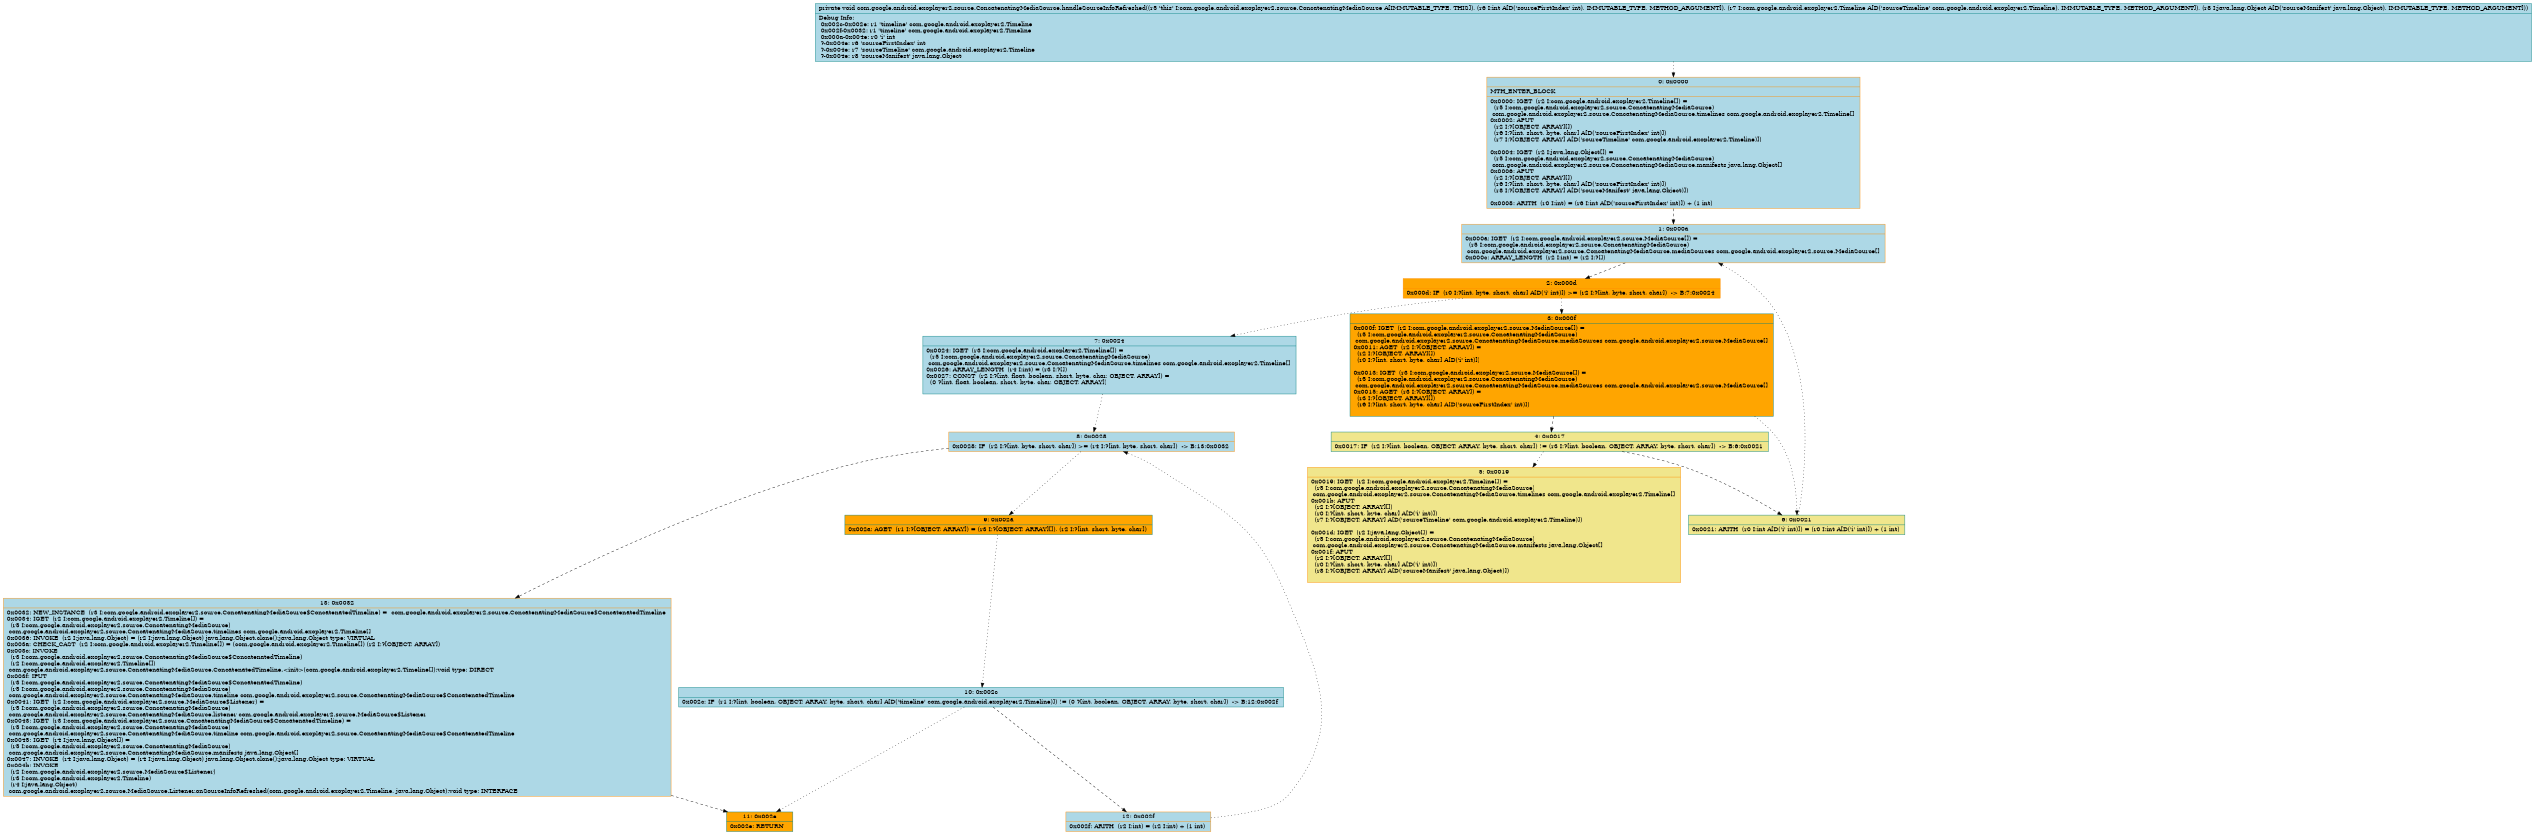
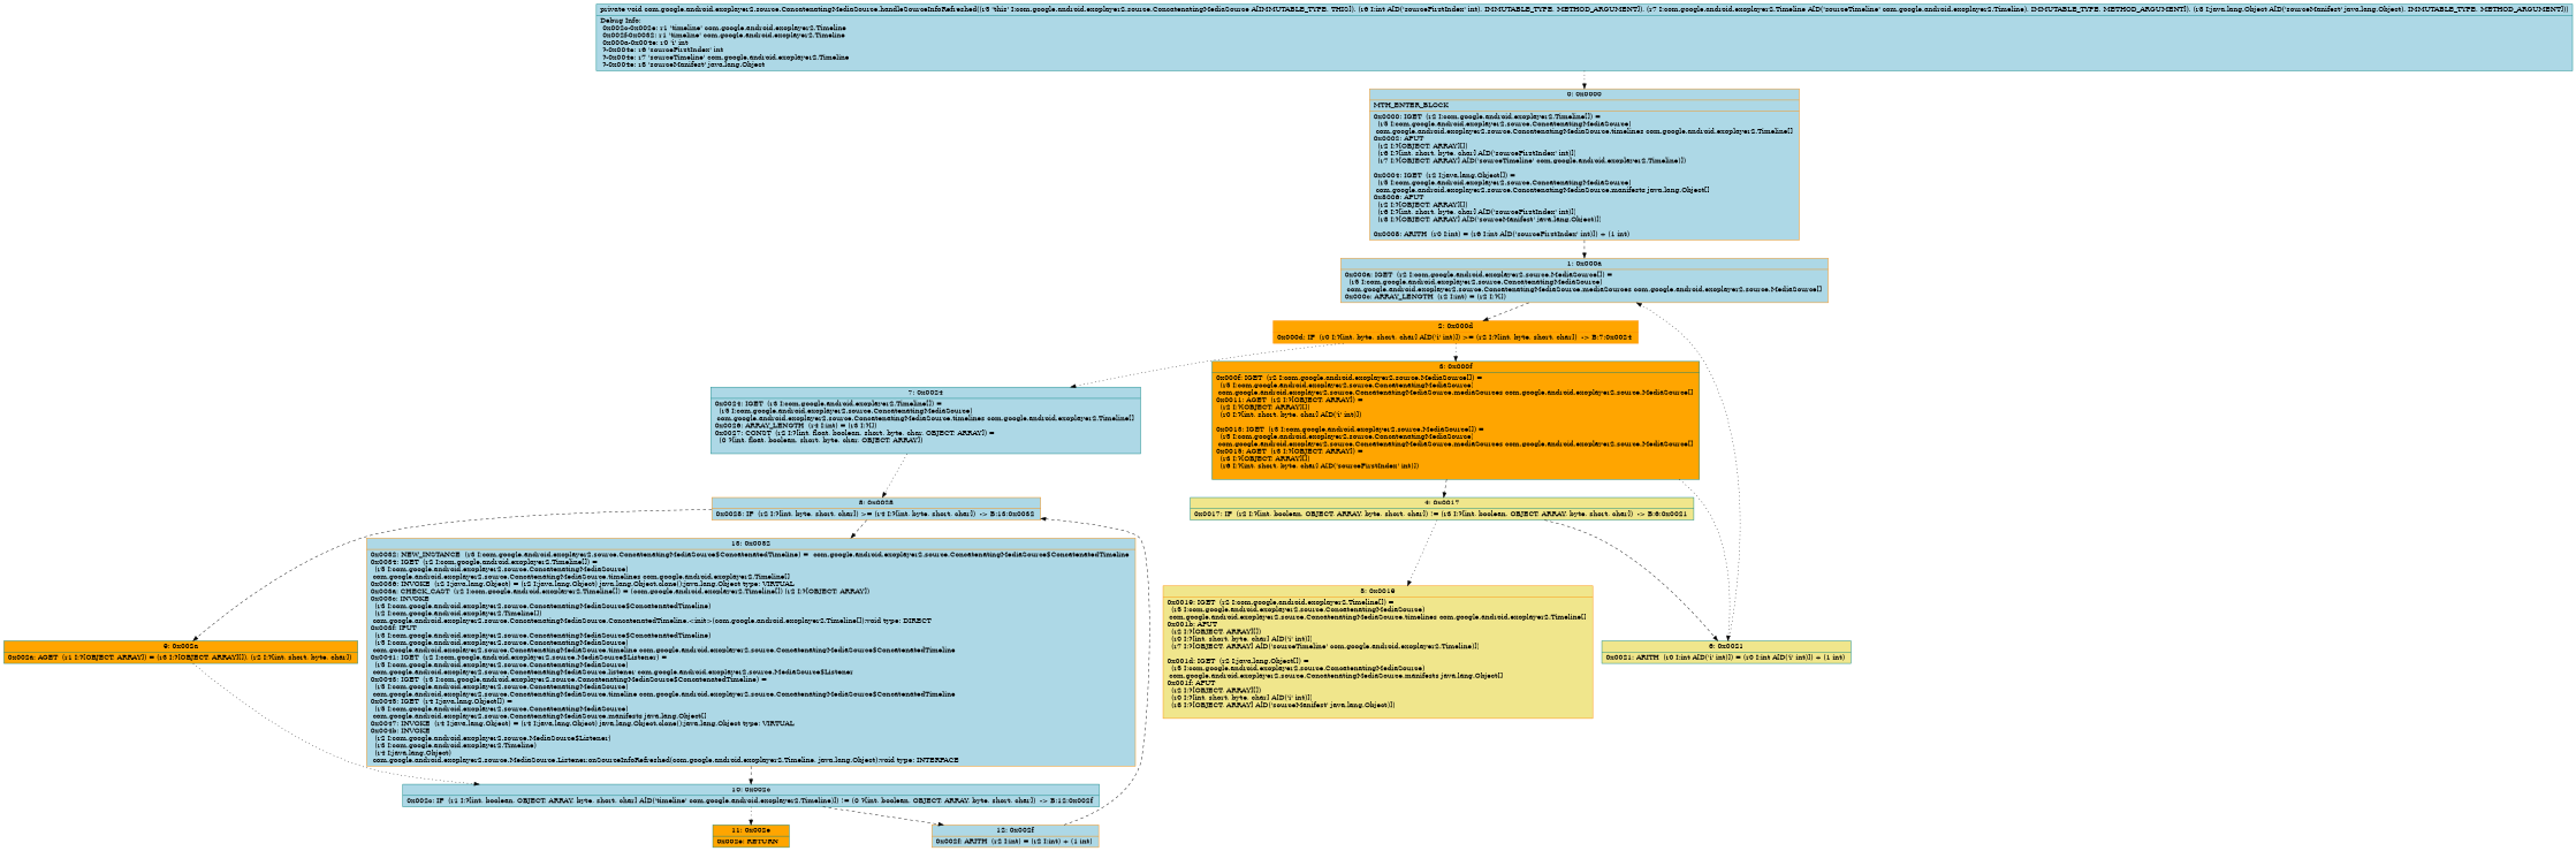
  digraph {
    node [color=teal fillcolor=lightblue shape=record style=filled]
    edge [style=dotted]
-   n1 [color=darkorange label="{0\:\ 0x0000|MTH_ENTER_BLOCK\l|0x0000: IGET  (r2 I:com.google.android.exoplayer2.Timeline[]) = \l  (r5 I:com.google.android.exoplayer2.source.ConcatenatingMediaSource)\l com.google.android.exoplayer2.source.ConcatenatingMediaSource.timelines com.google.android.exoplayer2.Timeline[] \l0x0002: APUT  \l  (r2 I:?[OBJECT, ARRAY][])\l  (r6 I:?[int, short, byte, char] A[D('sourceFirstIndex' int)])\l  (r7 I:?[OBJECT, ARRAY] A[D('sourceTimeline' com.google.android.exoplayer2.Timeline)])\l \l0x0004: IGET  (r2 I:java.lang.Object[]) = \l  (r5 I:com.google.android.exoplayer2.source.ConcatenatingMediaSource)\l com.google.android.exoplayer2.source.ConcatenatingMediaSource.manifests java.lang.Object[] \l0x0006: APUT  \l  (r2 I:?[OBJECT, ARRAY][])\l  (r6 I:?[int, short, byte, char] A[D('sourceFirstIndex' int)])\l  (r8 I:?[OBJECT, ARRAY] A[D('sourceManifest' java.lang.Object)])\l \l0x0008: ARITH  (r0 I:int) = (r6 I:int A[D('sourceFirstIndex' int)]) + (1 int) \l}"]
+   n1 [color=darkorange label="{0\:\ 0x0000|MTH_ENTER_BLOCK\l|0x0000: IGET  (r2 I:com.google.android.exoplayer2.Timeline[]) = \l  (r5 I:com.google.android.exoplayer2.source.ConcatenatingMediaSource)\l com.google.android.exoplayer2.source.ConcatenatingMediaSource.timelines com.google.android.exoplayer2.Timeline[] \l0x0002: APUT  \l  (r2 I:?[OBJECT, ARRAY][])\l  (r6 I:?[int, short, byte, char] A[D('sourceFirstIndex' int)])\l  (r7 I:?[OBJECT, ARRAY] A[D('sourceTimeline' com.google.android.exoplayer2.Timeline)])\l \l0x0004: IGET  (r2 I:java.lang.Object[]) = \l  (r5 I:com.google.android.exoplayer2.source.ConcatenatingMediaSource)\l com.google.android.exoplayer2.source.ConcatenatingMediaSource.manifests java.lang.Object[] \l0x8006: APUT  \l  (r2 I:?[OBJECT, ARRAY][])\l  (r6 I:?[int, short, byte, char] A[D('sourceFirstIndex' int)])\l  (r8 I:?[OBJECT, ARRAY] A[D('sourceManifest' java.lang.Object)])\l \l0x0008: ARITH  (r0 I:int) = (r6 I:int A[D('sourceFirstIndex' int)]) + (1 int) \l}"]
    n2 [color=darkorange label="{1\:\ 0x000a|0x000a: IGET  (r2 I:com.google.android.exoplayer2.source.MediaSource[]) = \l  (r5 I:com.google.android.exoplayer2.source.ConcatenatingMediaSource)\l com.google.android.exoplayer2.source.ConcatenatingMediaSource.mediaSources com.google.android.exoplayer2.source.MediaSource[] \l0x000c: ARRAY_LENGTH  (r2 I:int) = (r2 I:?[]) \l}"]
    n3 [color=darkorange fillcolor=orange label="{2\:\ 0x000d|0x000d: IF  (r0 I:?[int, byte, short, char] A[D('i' int)]) \>= (r2 I:?[int, byte, short, char])  \-\> B:7:0x0024 \l}"]
    n4 [fillcolor=orange label="{3\:\ 0x000f|0x000f: IGET  (r2 I:com.google.android.exoplayer2.source.MediaSource[]) = \l  (r5 I:com.google.android.exoplayer2.source.ConcatenatingMediaSource)\l com.google.android.exoplayer2.source.ConcatenatingMediaSource.mediaSources com.google.android.exoplayer2.source.MediaSource[] \l0x0011: AGET  (r2 I:?[OBJECT, ARRAY]) = \l  (r2 I:?[OBJECT, ARRAY][])\l  (r0 I:?[int, short, byte, char] A[D('i' int)])\l \l0x0013: IGET  (r3 I:com.google.android.exoplayer2.source.MediaSource[]) = \l  (r5 I:com.google.android.exoplayer2.source.ConcatenatingMediaSource)\l com.google.android.exoplayer2.source.ConcatenatingMediaSource.mediaSources com.google.android.exoplayer2.source.MediaSource[] \l0x0015: AGET  (r3 I:?[OBJECT, ARRAY]) = \l  (r3 I:?[OBJECT, ARRAY][])\l  (r6 I:?[int, short, byte, char] A[D('sourceFirstIndex' int)])\l \l}"]
    n5 [label="{7\:\ 0x0024|0x0024: IGET  (r3 I:com.google.android.exoplayer2.Timeline[]) = \l  (r5 I:com.google.android.exoplayer2.source.ConcatenatingMediaSource)\l com.google.android.exoplayer2.source.ConcatenatingMediaSource.timelines com.google.android.exoplayer2.Timeline[] \l0x0026: ARRAY_LENGTH  (r4 I:int) = (r3 I:?[]) \l0x0027: CONST  (r2 I:?[int, float, boolean, short, byte, char, OBJECT, ARRAY]) = \l  (0 ?[int, float, boolean, short, byte, char, OBJECT, ARRAY])\l \l}"]
    n6 [fillcolor=khaki label="{4\:\ 0x0017|0x0017: IF  (r2 I:?[int, boolean, OBJECT, ARRAY, byte, short, char]) != (r3 I:?[int, boolean, OBJECT, ARRAY, byte, short, char])  \-\> B:6:0x0021 \l}"]
    n7 [fillcolor=khaki label="{6\:\ 0x0021|0x0021: ARITH  (r0 I:int A[D('i' int)]) = (r0 I:int A[D('i' int)]) + (1 int) \l}"]
    n8 [color=darkorange label="{8\:\ 0x0028|0x0028: IF  (r2 I:?[int, byte, short, char]) \>= (r4 I:?[int, byte, short, char])  \-\> B:13:0x0032 \l}"]
    n9 [color=darkorange fillcolor=khaki label="{5\:\ 0x0019|0x0019: IGET  (r2 I:com.google.android.exoplayer2.Timeline[]) = \l  (r5 I:com.google.android.exoplayer2.source.ConcatenatingMediaSource)\l com.google.android.exoplayer2.source.ConcatenatingMediaSource.timelines com.google.android.exoplayer2.Timeline[] \l0x001b: APUT  \l  (r2 I:?[OBJECT, ARRAY][])\l  (r0 I:?[int, short, byte, char] A[D('i' int)])\l  (r7 I:?[OBJECT, ARRAY] A[D('sourceTimeline' com.google.android.exoplayer2.Timeline)])\l \l0x001d: IGET  (r2 I:java.lang.Object[]) = \l  (r5 I:com.google.android.exoplayer2.source.ConcatenatingMediaSource)\l com.google.android.exoplayer2.source.ConcatenatingMediaSource.manifests java.lang.Object[] \l0x001f: APUT  \l  (r2 I:?[OBJECT, ARRAY][])\l  (r0 I:?[int, short, byte, char] A[D('i' int)])\l  (r8 I:?[OBJECT, ARRAY] A[D('sourceManifest' java.lang.Object)])\l \l}"]
    n10 [fillcolor=orange label="{9\:\ 0x002a|0x002a: AGET  (r1 I:?[OBJECT, ARRAY]) = (r3 I:?[OBJECT, ARRAY][]), (r2 I:?[int, short, byte, char]) \l}"]
    n11 [color=darkorange label="{13\:\ 0x0032|0x0032: NEW_INSTANCE  (r3 I:com.google.android.exoplayer2.source.ConcatenatingMediaSource$ConcatenatedTimeline) =  com.google.android.exoplayer2.source.ConcatenatingMediaSource$ConcatenatedTimeline \l0x0034: IGET  (r2 I:com.google.android.exoplayer2.Timeline[]) = \l  (r5 I:com.google.android.exoplayer2.source.ConcatenatingMediaSource)\l com.google.android.exoplayer2.source.ConcatenatingMediaSource.timelines com.google.android.exoplayer2.Timeline[] \l0x0036: INVOKE  (r2 I:java.lang.Object) = (r2 I:java.lang.Object) java.lang.Object.clone():java.lang.Object type: VIRTUAL \l0x003a: CHECK_CAST  (r2 I:com.google.android.exoplayer2.Timeline[]) = (com.google.android.exoplayer2.Timeline[]) (r2 I:?[OBJECT, ARRAY]) \l0x003c: INVOKE  \l  (r3 I:com.google.android.exoplayer2.source.ConcatenatingMediaSource$ConcatenatedTimeline)\l  (r2 I:com.google.android.exoplayer2.Timeline[])\l com.google.android.exoplayer2.source.ConcatenatingMediaSource.ConcatenatedTimeline.\<init\>(com.google.android.exoplayer2.Timeline[]):void type: DIRECT \l0x003f: IPUT  \l  (r3 I:com.google.android.exoplayer2.source.ConcatenatingMediaSource$ConcatenatedTimeline)\l  (r5 I:com.google.android.exoplayer2.source.ConcatenatingMediaSource)\l com.google.android.exoplayer2.source.ConcatenatingMediaSource.timeline com.google.android.exoplayer2.source.ConcatenatingMediaSource$ConcatenatedTimeline \l0x0041: IGET  (r2 I:com.google.android.exoplayer2.source.MediaSource$Listener) = \l  (r5 I:com.google.android.exoplayer2.source.ConcatenatingMediaSource)\l com.google.android.exoplayer2.source.ConcatenatingMediaSource.listener com.google.android.exoplayer2.source.MediaSource$Listener \l0x0043: IGET  (r3 I:com.google.android.exoplayer2.source.ConcatenatingMediaSource$ConcatenatedTimeline) = \l  (r5 I:com.google.android.exoplayer2.source.ConcatenatingMediaSource)\l com.google.android.exoplayer2.source.ConcatenatingMediaSource.timeline com.google.android.exoplayer2.source.ConcatenatingMediaSource$ConcatenatedTimeline \l0x0045: IGET  (r4 I:java.lang.Object[]) = \l  (r5 I:com.google.android.exoplayer2.source.ConcatenatingMediaSource)\l com.google.android.exoplayer2.source.ConcatenatingMediaSource.manifests java.lang.Object[] \l0x0047: INVOKE  (r4 I:java.lang.Object) = (r4 I:java.lang.Object) java.lang.Object.clone():java.lang.Object type: VIRTUAL \l0x004b: INVOKE  \l  (r2 I:com.google.android.exoplayer2.source.MediaSource$Listener)\l  (r3 I:com.google.android.exoplayer2.Timeline)\l  (r4 I:java.lang.Object)\l com.google.android.exoplayer2.source.MediaSource.Listener.onSourceInfoRefreshed(com.google.android.exoplayer2.Timeline, java.lang.Object):void type: INTERFACE \l}"]
    n12 [label="{10\:\ 0x002c|0x002c: IF  (r1 I:?[int, boolean, OBJECT, ARRAY, byte, short, char] A[D('timeline' com.google.android.exoplayer2.Timeline)]) != (0 ?[int, boolean, OBJECT, ARRAY, byte, short, char])  \-\> B:12:0x002f \l}"]
    n13 [fillcolor=orange label="{11\:\ 0x002e|0x002e: RETURN   \l}"]
    n14 [color=darkorange label="{12\:\ 0x002f|0x002f: ARITH  (r2 I:int) = (r2 I:int) + (1 int) \l}"]
    n15 [label="{private void com.google.android.exoplayer2.source.ConcatenatingMediaSource.handleSourceInfoRefreshed((r5 'this' I:com.google.android.exoplayer2.source.ConcatenatingMediaSource A[IMMUTABLE_TYPE, THIS]), (r6 I:int A[D('sourceFirstIndex' int), IMMUTABLE_TYPE, METHOD_ARGUMENT]), (r7 I:com.google.android.exoplayer2.Timeline A[D('sourceTimeline' com.google.android.exoplayer2.Timeline), IMMUTABLE_TYPE, METHOD_ARGUMENT]), (r8 I:java.lang.Object A[D('sourceManifest' java.lang.Object), IMMUTABLE_TYPE, METHOD_ARGUMENT]))  | Debug Info:\l  0x002c\-0x002e: r1 'timeline' com.google.android.exoplayer2.Timeline\l  0x002f\-0x0032: r1 'timeline' com.google.android.exoplayer2.Timeline\l  0x000a\-0x004e: r0 'i' int\l  ?\-0x004e: r6 'sourceFirstIndex' int\l  ?\-0x004e: r7 'sourceTimeline' com.google.android.exoplayer2.Timeline\l  ?\-0x004e: r8 'sourceManifest' java.lang.Object\l}"]
    n1 -> n2 [style=dashed]
    n2 -> n3 [style=dashed]
    n3 -> n4
    n3 -> n5
    n4 -> n6 [style=dashed]
    n4 -> n7
    n5 -> n8
    n6 -> n7 [style=dashed]
    n6 -> n9
    n7 -> n2
-   n8 -> n10
+   n8 -> n10 [style=dashed]
    n8 -> n11 [style=dashed]
    n10 -> n12
-   n11 -> n13 [style=dashed]
+   n11 -> n12 [style=dashed]
    n12 -> n13
    n12 -> n14 [style=dashed]
-   n14 -> n8
+   n14 -> n8 [style=dashed]
    n15 -> n1
  }
